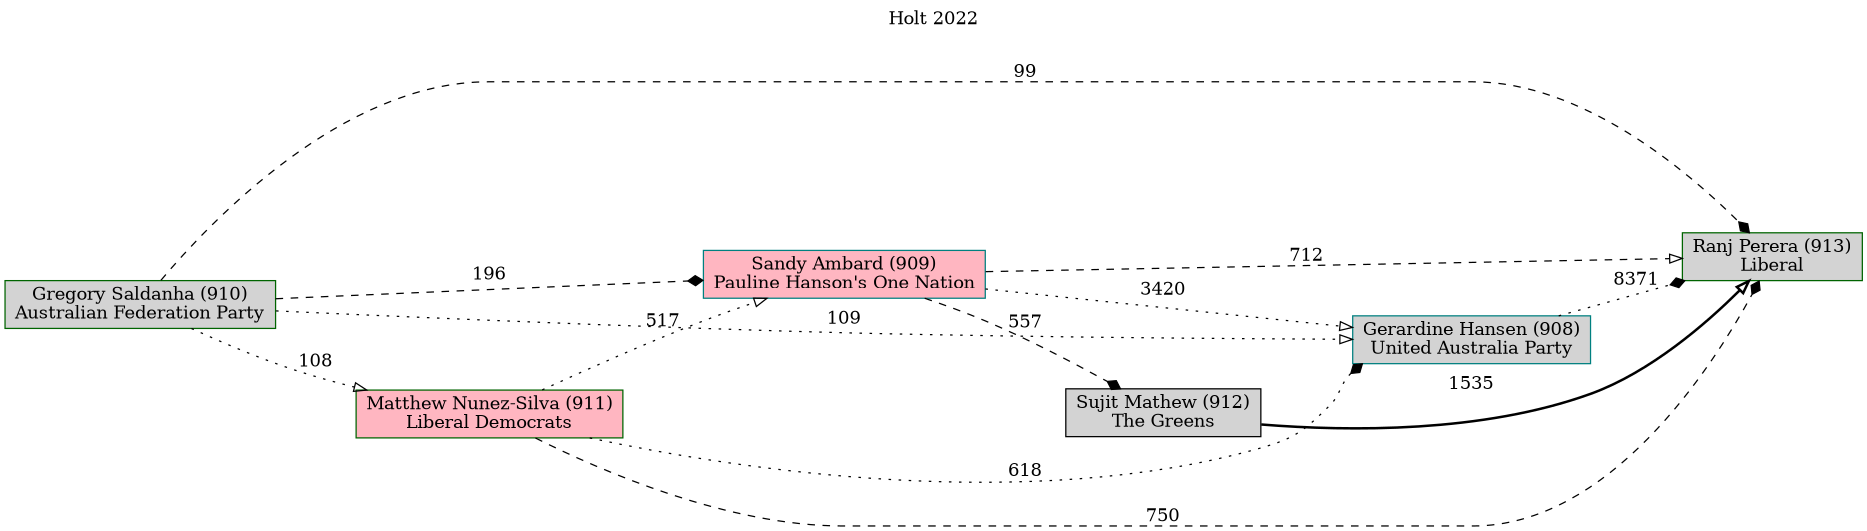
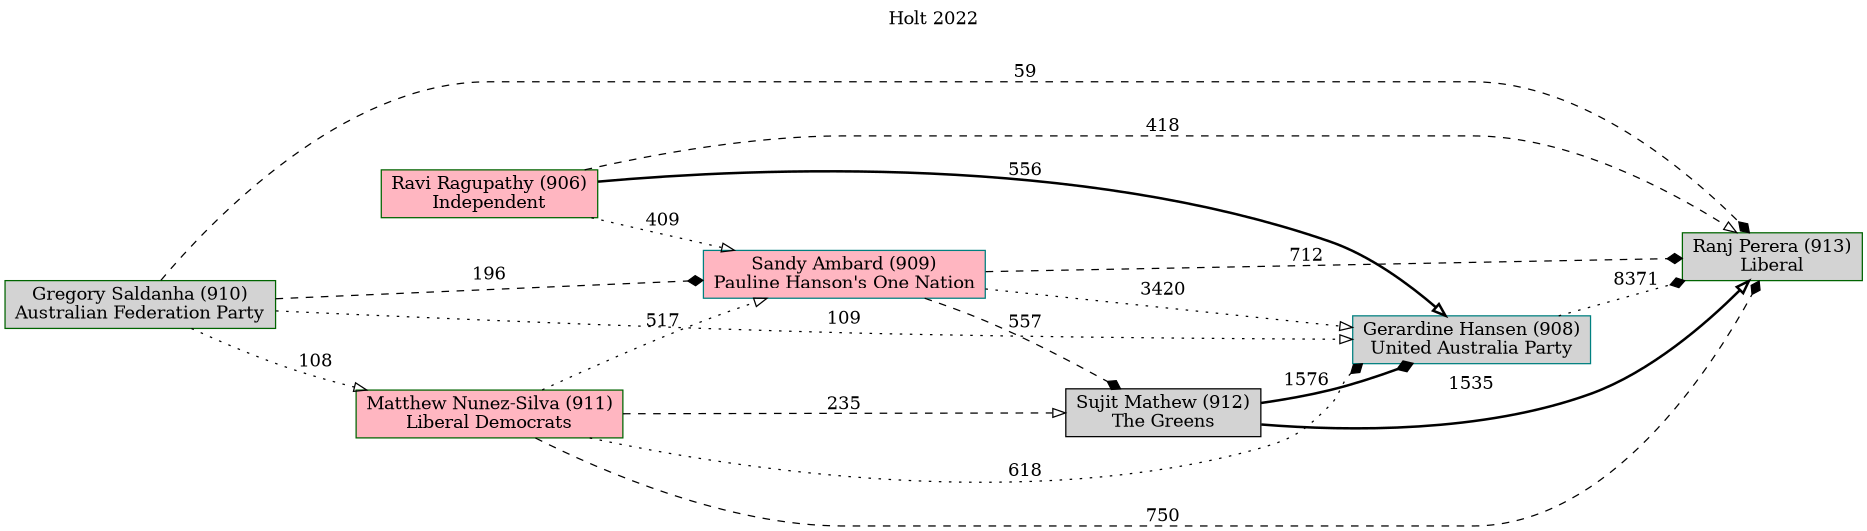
  digraph {
    label="Holt 2022"
    labelloc=t
    mclimit=10
    rankdir=LR
    node [color=darkgreen fillcolor=lightgrey shape=box style=filled]
    edge [arrowhead=onormal style=dotted]
    n1 [label="Ranj Perera (913)\nLiberal"]
    n2 [color=teal label="Gerardine Hansen (908)\nUnited Australia Party"]
    n3 [color=black label="Sujit Mathew (912)\nThe Greens"]
    n4 [color=teal fillcolor=lightpink label="Sandy Ambard (909)\nPauline Hanson's One Nation"]
+   n5 [fillcolor=lightpink label="Ravi Ragupathy (906)\nIndependent"]
    n6 [fillcolor=lightpink label="Matthew Nunez-Silva (911)\nLiberal Democrats"]
    n7 [label="Gregory Saldanha (910)\nAustralian Federation Party"]
    n2 -> n1 [arrowhead=diamond label=8371]
    n3 -> n1 [label=1535 style=bold]
-   n4 -> n1 [label=712 style=dashed]
+   n3 -> n2 [arrowhead=diamond label=1576 style=bold]
+   n4 -> n1 [arrowhead=diamond label=712 style=dashed]
    n4 -> n2 [label=3420]
    n4 -> n3 [arrowhead=diamond label=557 style=dashed]
+   n5 -> n1 [label=418 style=dashed]
+   n5 -> n2 [label=556 style=bold]
+   n5 -> n4 [label=409]
    n6 -> n1 [arrowhead=diamond label=750 style=dashed]
    n6 -> n2 [arrowhead=diamond label=618]
+   n6 -> n3 [label=235 style=dashed]
    n6 -> n4 [label=517]
-   n7 -> n1 [arrowhead=diamond label=99 style=dashed]
+   n7 -> n1 [arrowhead=diamond label=59 style=dashed]
    n7 -> n2 [label=109]
    n7 -> n4 [arrowhead=diamond label=196 style=dashed]
    n7 -> n6 [label=108]
  }
